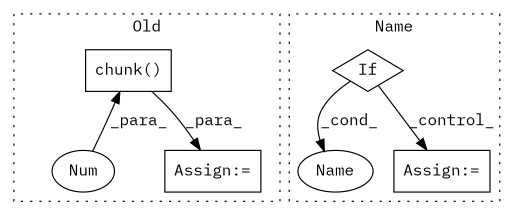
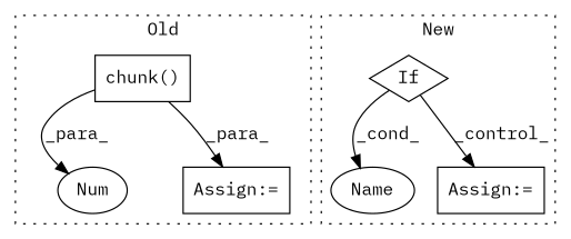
  digraph {
    fontname="IBM Plex Mono"
    node [a=68 fontname="IBM Plex Mono" l=3 shape=box]
    edge [fontname="IBM Plex Mono"]
    n1 [a=75 l="21,9" label="chunk()" s="2163,2185"]
    n2 [a=76 l=1 label=Num s=2184 shape=ellipse]
    n3 [label="Assign:=" s=2160]
    n4 [a=96 l="3,18" label=If s="6335,6358" shape=diamond]
    n5 [a=87 l=20 label=Name s=6338 shape=ellipse]
    n6 [label="Assign:=" s=6426]
    subgraph cluster_1 {
      label=Old
      style=dotted
      n1
      n2
      n3
    }
    subgraph cluster_2 {
-     label=Name
+     label=New
      style=dotted
      n4
      n5
      n6
    }
    n1 -> n3 [label=_para_]
-   n2 -> n1 [label=_para_]
+   n1 -> n2 [label=_para_]
    n4 -> n5 [label=_cond_]
    n4 -> n6 [label=_control_]
  }
